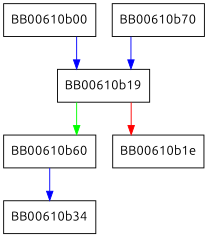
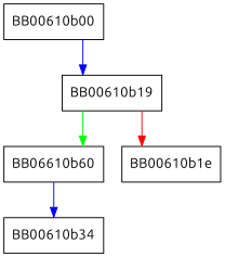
  digraph {
    fontname=Ubuntu
    splines=ortho
    node [fontname=Ubuntu shape=box]
    edge [color=blue fontname=Ubuntu]
    BB00610b00
    BB00610b19
-   BB00610b70
-   BB00610b60
+   BB00610b60 [label=BB06610b60]
    BB00610b1e
    BB00610b34
    BB00610b00 -> BB00610b19
    BB00610b19 -> BB00610b60 [color=green]
    BB00610b19 -> BB00610b1e [color=red]
-   BB00610b70 -> BB00610b19
    BB00610b60 -> BB00610b34
  }
